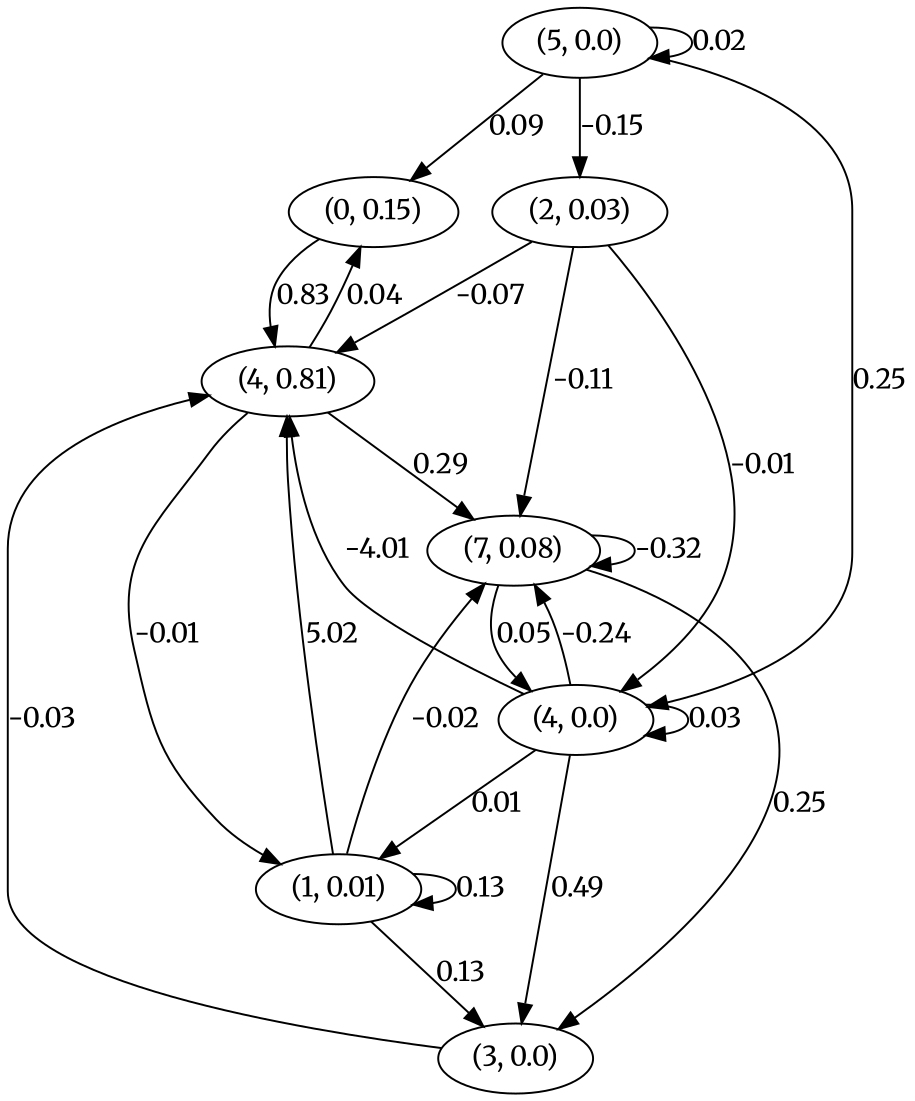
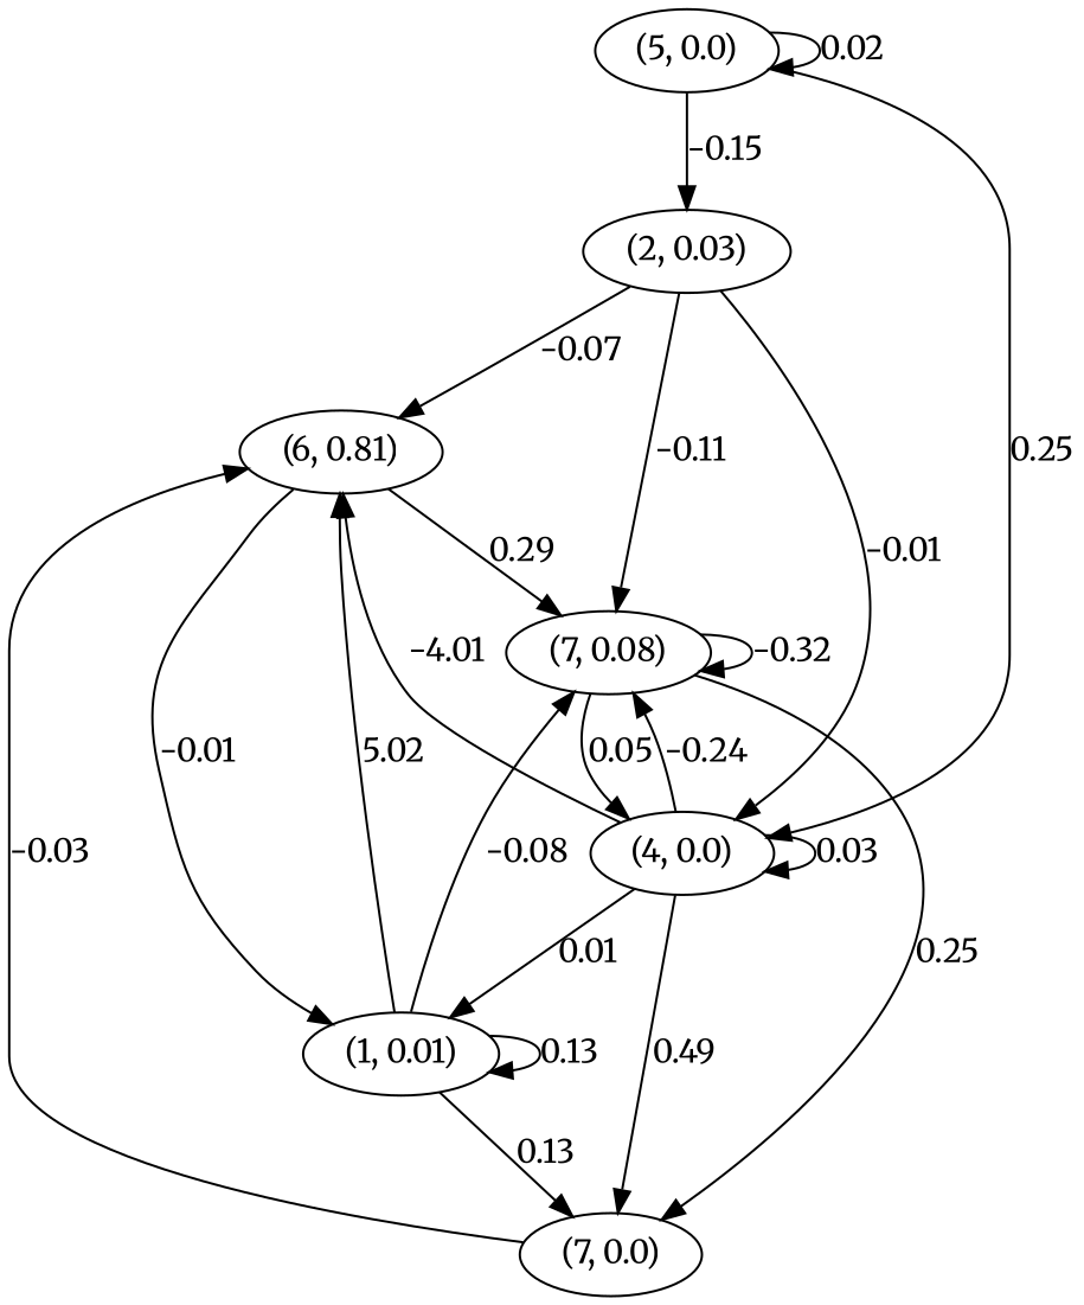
  digraph {
    fontname=Merriweather
    node [fontname=Merriweather]
    edge [fontname=Merriweather]
-   n1 [label="(0, 0.15)"]
-   n2 [label="(4, 0.81)"]
+   n2 [label="(6, 0.81)"]
    n3 [label="(1, 0.01)"]
    n4 [label="(7, 0.08)"]
-   n5 [label="(3, 0.0)"]
+   n5 [label="(7, 0.0)"]
    n6 [label="(4, 0.0)"]
    n7 [label="(2, 0.03)"]
    n8 [label="(5, 0.0)"]
-   n1 -> n2 [label=0.83]
-   n2 -> n1 [label=0.04]
    n2 -> n3 [label=-0.01]
    n2 -> n4 [label=0.29]
    n3 -> n2 [label=5.02]
    n3 -> n3 [label=0.13]
-   n3 -> n4 [label=-0.02]
+   n3 -> n4 [label=-0.08]
    n3 -> n5 [label=0.13]
    n4 -> n4 [label=-0.32]
    n4 -> n5 [label=0.25]
    n4 -> n6 [label=0.05]
    n5 -> n2 [label=-0.03]
    n6 -> n2 [label=-4.01]
    n6 -> n3 [label=0.01]
    n6 -> n4 [label=-0.24]
    n6 -> n5 [label=0.49]
    n6 -> n6 [label=0.03]
    n7 -> n2 [label=-0.07]
    n7 -> n4 [label=-0.11]
    n7 -> n6 [label=-0.01]
-   n8 -> n1 [label=0.09]
    n8 -> n6 [label=0.25]
    n8 -> n7 [label=-0.15]
    n8 -> n8 [label=0.02]
  }
